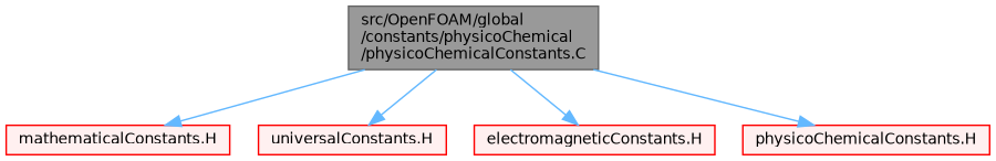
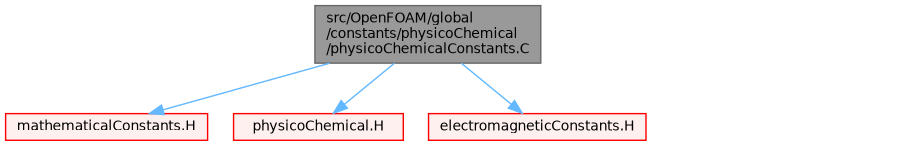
  digraph {
    node [color=red fillcolor="#FFF0F0" fontname=Helvetica fontsize=10 shape=box style=filled]
    edge [color=steelblue1 fontname=Helvetica fontsize=10 labelfontname=Helvetica labelfontsize=10 style=solid]
    n1 [color=gray40 fillcolor=grey60 fontcolor=black height=0.2 label="src/OpenFOAM/global\l/constants/physicoChemical\l/physicoChemicalConstants.C" width=0.4]
    n2 [height=0.2 label="mathematicalConstants.H" width=0.4]
-   n3 [height=0.2 label="universalConstants.H" width=0.4]
+   n3 [height=0.2 label="physicoChemical.H" width=0.4]
    n4 [height=0.2 label="electromagneticConstants.H" width=0.4]
-   n5 [height=0.2 label="physicoChemicalConstants.H" width=0.4]
    n1 -> n2
    n1 -> n3
    n1 -> n4
-   n1 -> n5
  }
